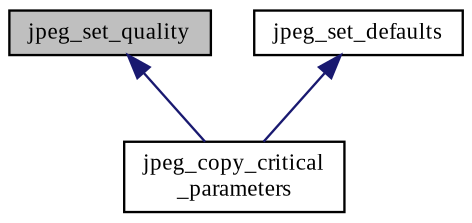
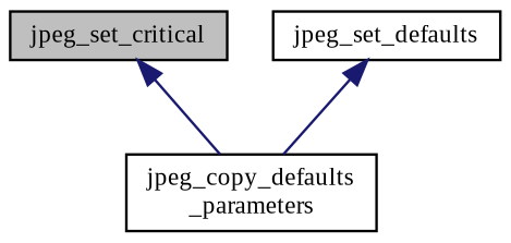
  digraph {
    fontname="Liberation Serif"
    rankdir=TB
    node [color=black fontname="Liberation Serif" fontsize=10 shape=record]
    edge [color=midnightblue dir=back fontname="Liberation Serif" fontsize=10 labelfontname=Helvetica labelfontsize=10 style=solid]
-   n1 [fillcolor=grey75 fontcolor=black height=0.2 label=jpeg_set_quality style=filled width=0.4]
-   n2 [height=0.2 label="jpeg_copy_critical\l_parameters" width=0.4]
+   n1 [fillcolor=grey75 fontcolor=black height=0.2 label=jpeg_set_critical style=filled width=0.4]
+   n2 [height=0.2 label="jpeg_copy_defaults\l_parameters" width=0.4]
    n3 [height=0.2 label=jpeg_set_defaults width=0.4]
    n1 -> n2
    n3 -> n2
  }
